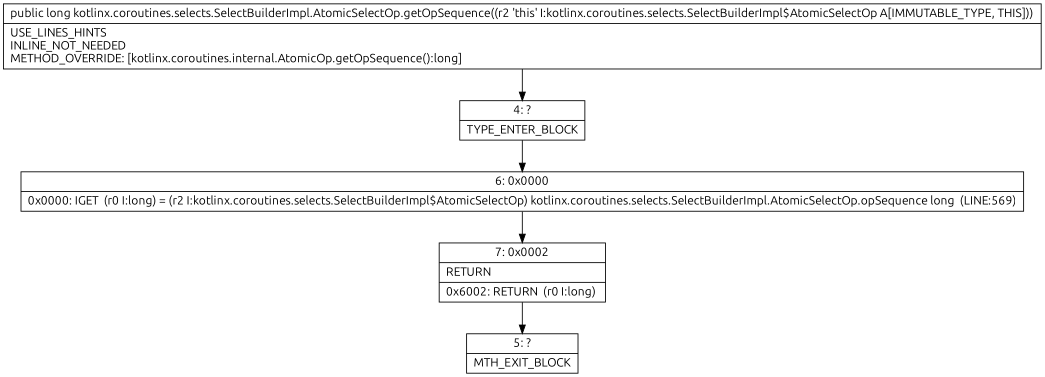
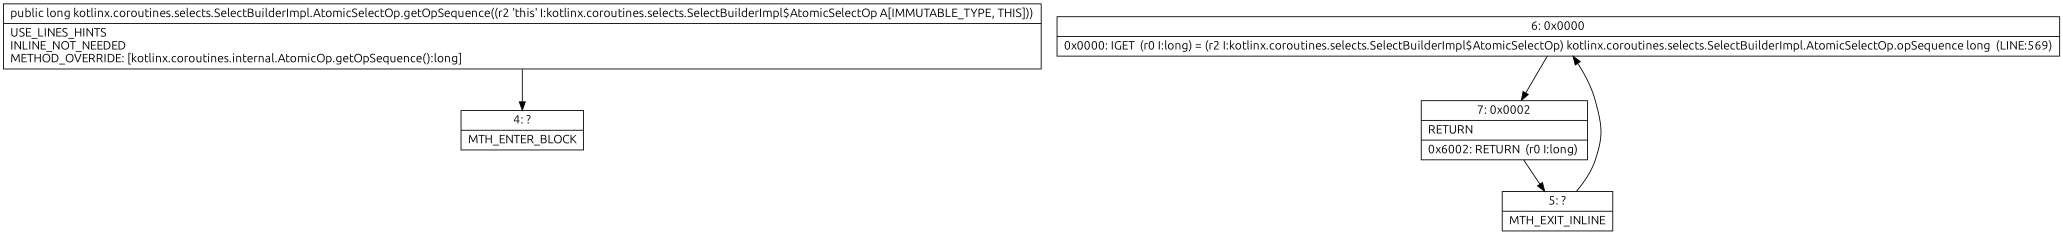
  digraph {
    fontname=Ubuntu
    node [fontname=Ubuntu shape=record]
    edge [fontname=Ubuntu]
-   n1 [label="{4\:\ ?|TYPE_ENTER_BLOCK\l}"]
+   n1 [label="{4\:\ ?|MTH_ENTER_BLOCK\l}"]
    n2 [label="{6\:\ 0x0000|0x0000: IGET  (r0 I:long) = (r2 I:kotlinx.coroutines.selects.SelectBuilderImpl$AtomicSelectOp) kotlinx.coroutines.selects.SelectBuilderImpl.AtomicSelectOp.opSequence long  (LINE:569)\l}"]
    n3 [label="{7\:\ 0x0002|RETURN\l|0x6002: RETURN  (r0 I:long) \l}"]
-   n4 [label="{5\:\ ?|MTH_EXIT_BLOCK\l}"]
+   n4 [label="{5\:\ ?|MTH_EXIT_INLINE\l}"]
    n5 [label="{public long kotlinx.coroutines.selects.SelectBuilderImpl.AtomicSelectOp.getOpSequence((r2 'this' I:kotlinx.coroutines.selects.SelectBuilderImpl$AtomicSelectOp A[IMMUTABLE_TYPE, THIS]))  | USE_LINES_HINTS\lINLINE_NOT_NEEDED\lMETHOD_OVERRIDE: [kotlinx.coroutines.internal.AtomicOp.getOpSequence():long]\l}"]
-   n1 -> n2
+   n4 -> n2
    n2 -> n3
    n3 -> n4
    n5 -> n1
  }
